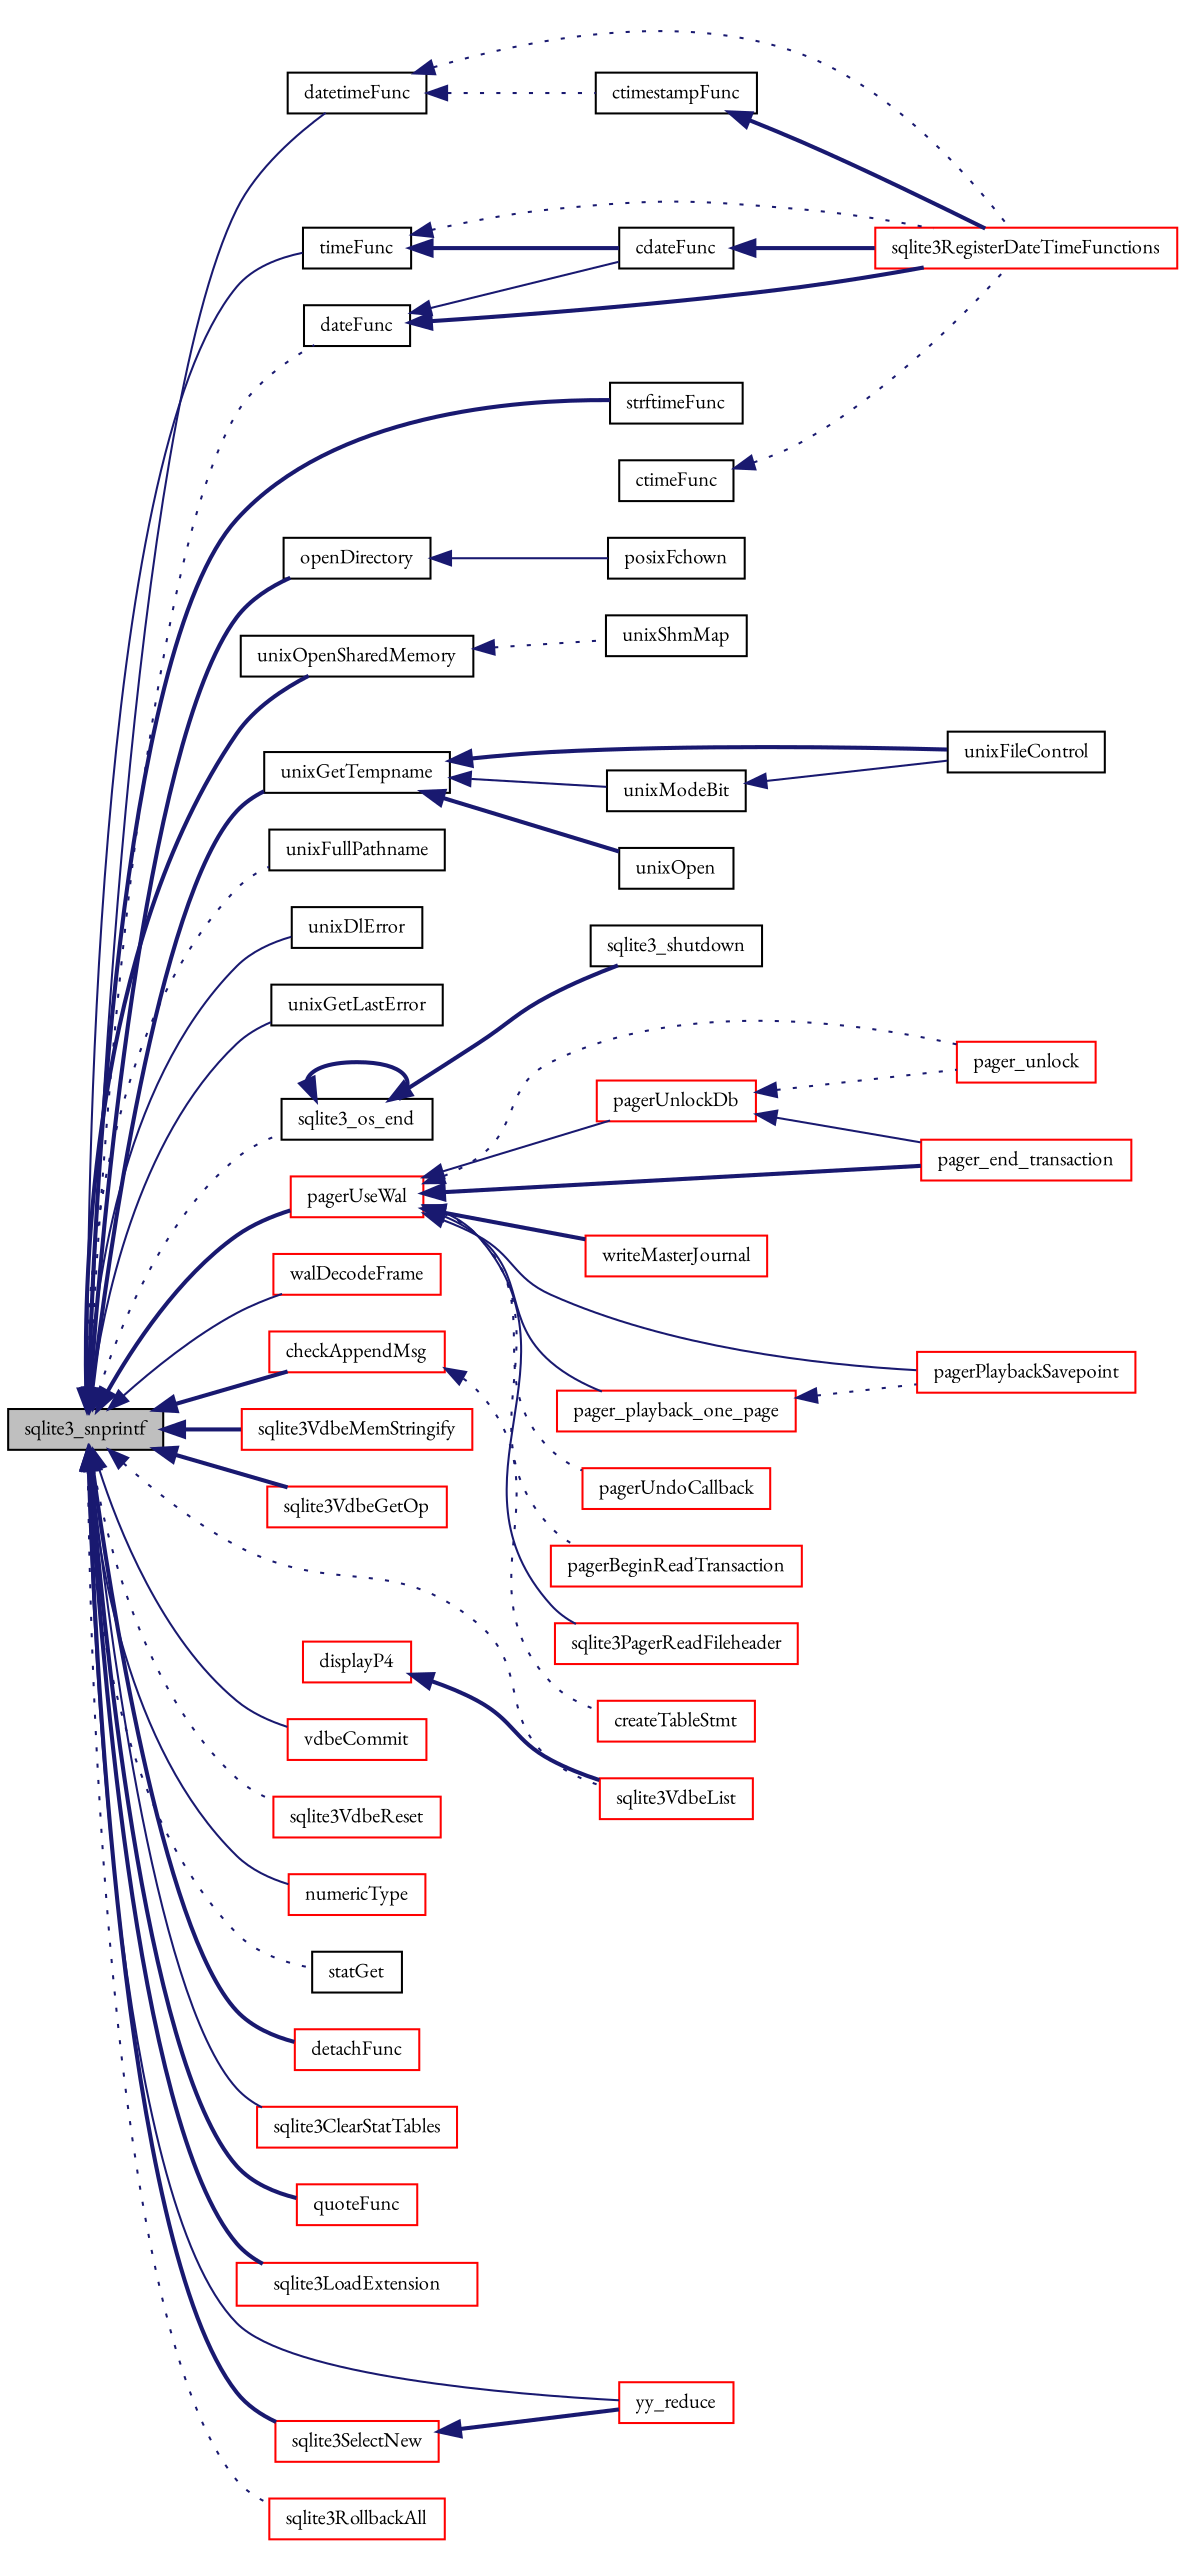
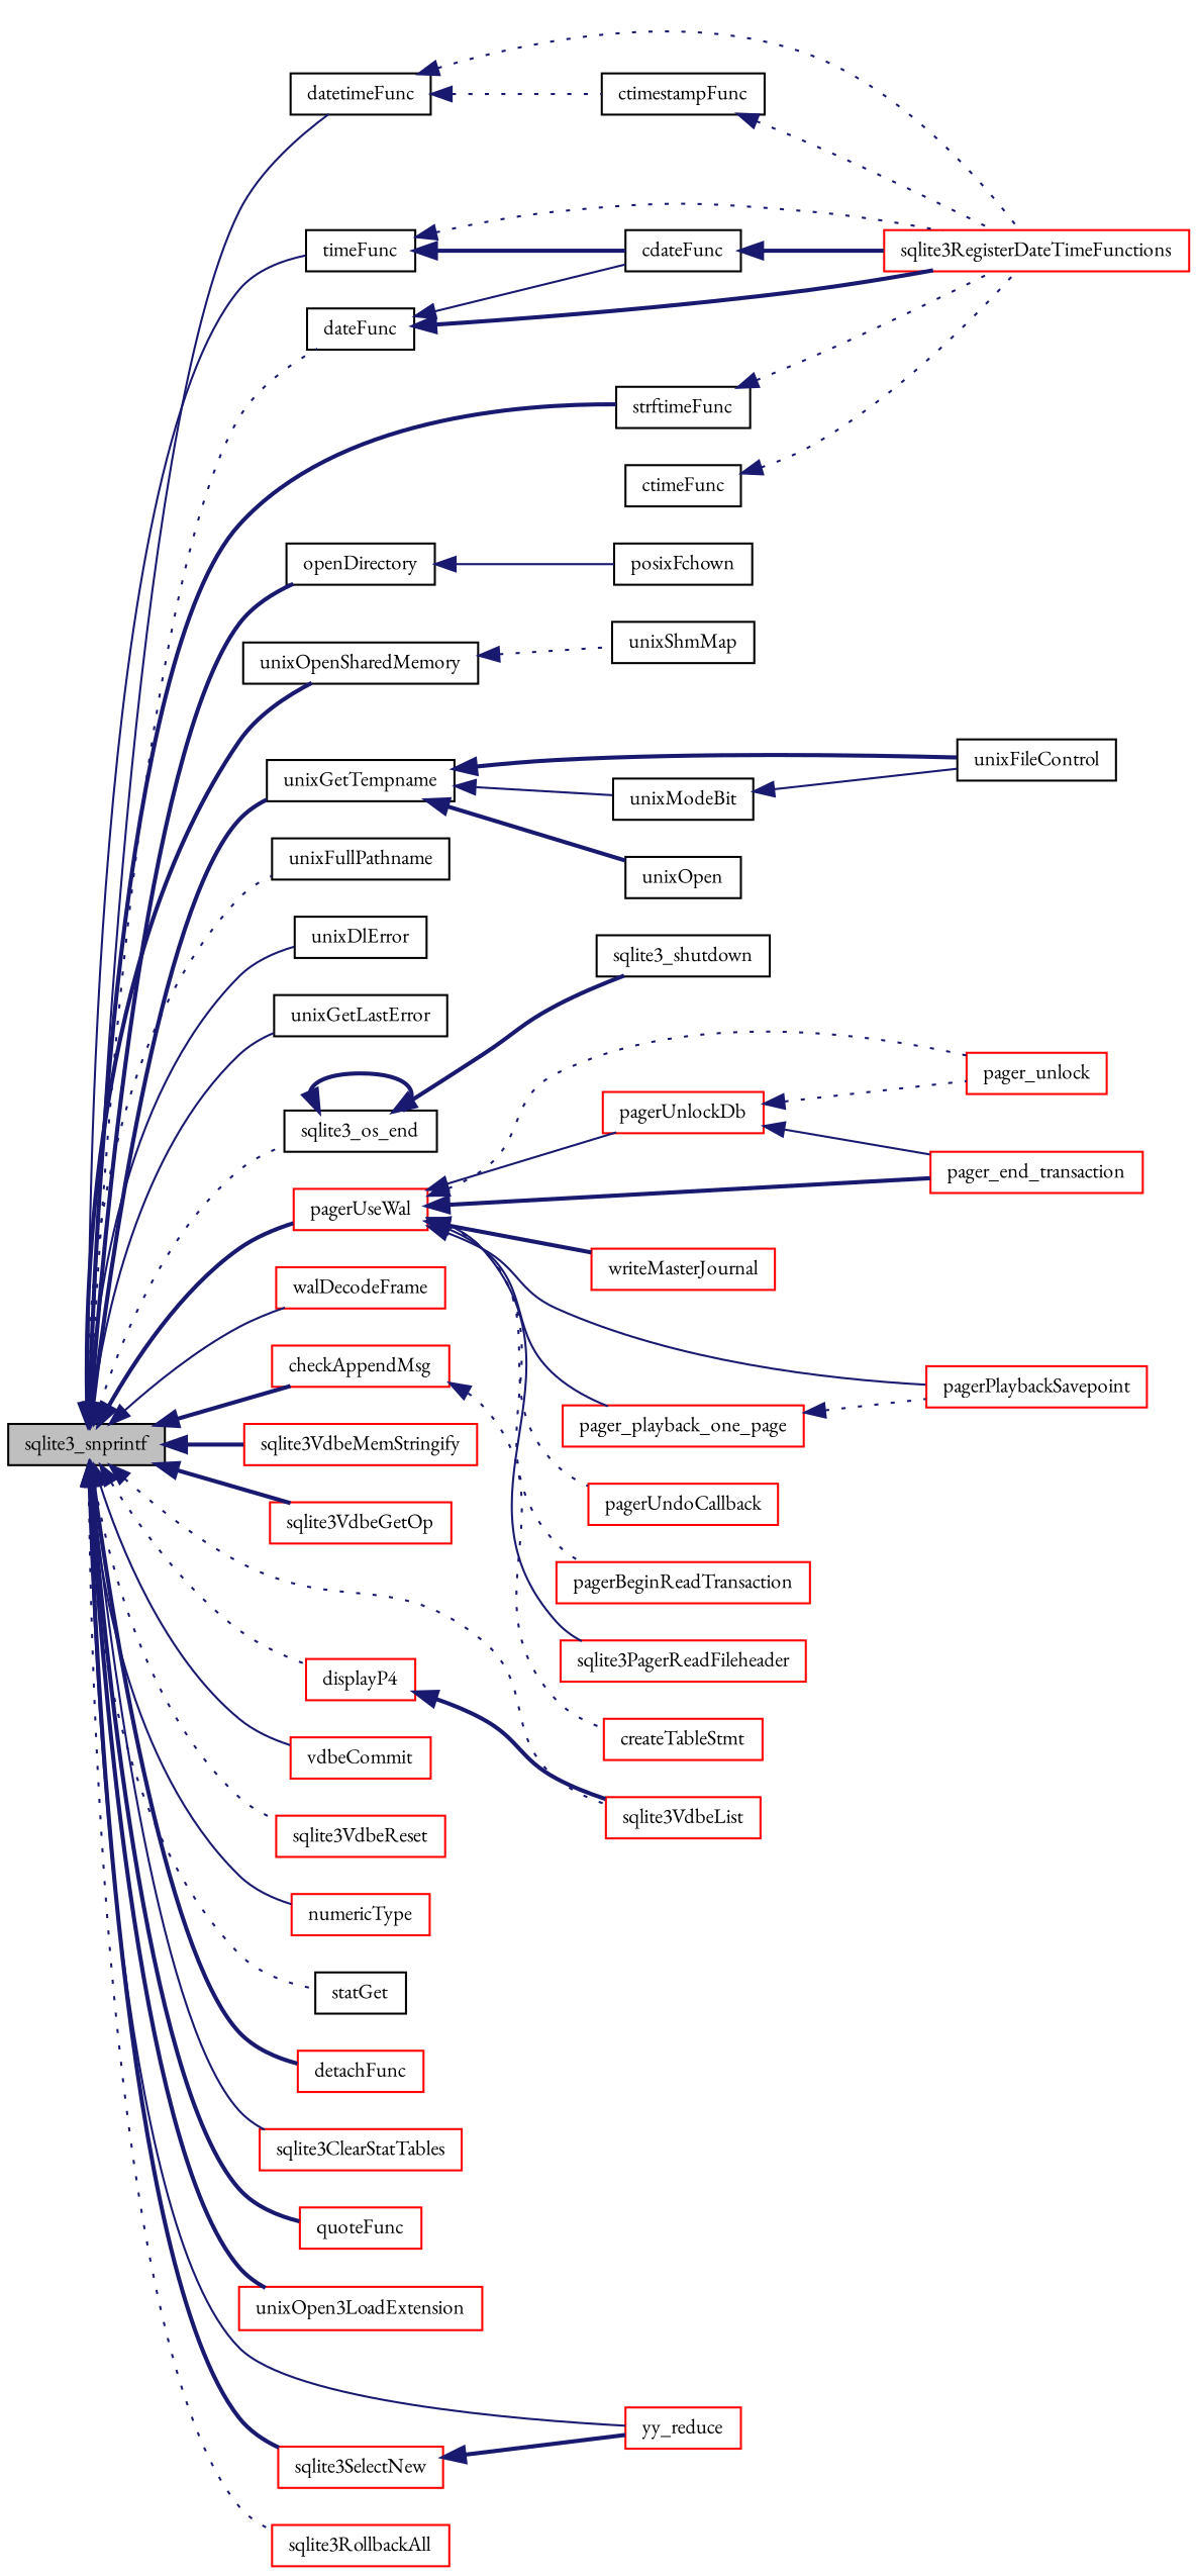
  digraph {
    fontname="EB Garamond"
    rankdir=LR
    node [color=red fillcolor=white fontname="EB Garamond" fontsize=10 shape=record style=filled]
    edge [color=midnightblue dir=back fontname="EB Garamond" fontsize=10 labelfontname=FreeSans labelfontsize=10 style=bold]
    n1 [color=black fillcolor=grey75 fontcolor=black height=0.2 label=sqlite3_snprintf width=0.4]
    n2 [color=black height=0.2 label=datetimeFunc width=0.4]
    n3 [color=black height=0.2 label=timeFunc width=0.4]
    n4 [color=black height=0.2 label=dateFunc width=0.4]
    n5 [color=black height=0.2 label=strftimeFunc width=0.4]
    n6 [color=black height=0.2 label=openDirectory width=0.4]
    n7 [color=black height=0.2 label=unixOpenSharedMemory width=0.4]
    n8 [color=black height=0.2 label=unixGetTempname width=0.4]
    n9 [color=black height=0.2 label=unixFullPathname width=0.4]
    n10 [color=black height=0.2 label=unixDlError width=0.4]
    n11 [color=black height=0.2 label=unixGetLastError width=0.4]
    n12 [color=black height=0.2 label=sqlite3_os_end width=0.4]
    n13 [height=0.2 label=pagerUseWal width=0.4]
    n14 [height=0.2 label=walDecodeFrame width=0.4]
    n15 [height=0.2 label=checkAppendMsg width=0.4]
    n16 [height=0.2 label=sqlite3VdbeMemStringify width=0.4]
    n17 [height=0.2 label=sqlite3VdbeGetOp width=0.4]
    n18 [height=0.2 label=displayP4 width=0.4]
    n19 [height=0.2 label=sqlite3VdbeList width=0.4]
    n20 [height=0.2 label=vdbeCommit width=0.4]
    n21 [height=0.2 label=sqlite3VdbeReset width=0.4]
    n22 [height=0.2 label=numericType width=0.4]
    n23 [color=black height=0.2 label=statGet width=0.4]
    n24 [height=0.2 label=detachFunc width=0.4]
    n25 [height=0.2 label=sqlite3ClearStatTables width=0.4]
    n26 [height=0.2 label=quoteFunc width=0.4]
-   n27 [height=0.2 label=sqlite3LoadExtension width=0.4]
+   n27 [height=0.2 label=unixOpen3LoadExtension width=0.4]
    n28 [height=0.2 label=sqlite3SelectNew width=0.4]
    n29 [height=0.2 label=yy_reduce width=0.4]
    n30 [height=0.2 label=sqlite3RollbackAll width=0.4]
    n31 [color=black height=0.2 label=ctimestampFunc width=0.4]
    n32 [height=0.2 label=sqlite3RegisterDateTimeFunctions width=0.4]
    n33 [color=black height=0.2 label=cdateFunc width=0.4]
    n34 [color=black height=0.2 label=posixFchown width=0.4]
    n35 [color=black height=0.2 label=unixShmMap width=0.4]
    n36 [color=black height=0.2 label=unixModeBit width=0.4]
    n37 [color=black height=0.2 label=unixFileControl width=0.4]
    n38 [color=black height=0.2 label=unixOpen width=0.4]
    n39 [color=black height=0.2 label=sqlite3_shutdown width=0.4]
    n40 [height=0.2 label=pagerUnlockDb width=0.4]
    n41 [height=0.2 label=pager_unlock width=0.4]
    n42 [height=0.2 label=pager_end_transaction width=0.4]
    n43 [height=0.2 label=writeMasterJournal width=0.4]
    n44 [height=0.2 label=pager_playback_one_page width=0.4]
    n45 [height=0.2 label=pagerPlaybackSavepoint width=0.4]
    n46 [height=0.2 label=pagerUndoCallback width=0.4]
    n47 [height=0.2 label=pagerBeginReadTransaction width=0.4]
    n48 [height=0.2 label=sqlite3PagerReadFileheader width=0.4]
    n49 [height=0.2 label=createTableStmt width=0.4]
    n50 [color=black height=0.2 label=ctimeFunc width=0.4]
    n1 -> n2 [style=solid]
    n1 -> n3 [style=solid]
    n1 -> n4 [style=dotted]
    n1 -> n5
    n1 -> n6
    n1 -> n7
    n1 -> n8
    n1 -> n9 [style=dotted]
    n1 -> n10 [style=solid]
    n1 -> n11 [style=solid]
    n1 -> n12 [style=dotted]
    n1 -> n13
    n1 -> n14 [style=solid]
    n1 -> n15
    n1 -> n16
    n1 -> n17
+   n1 -> n18 [style=dotted]
    n1 -> n19 [style=dotted]
    n1 -> n20 [style=solid]
    n1 -> n21 [style=dotted]
    n1 -> n22 [style=solid]
    n1 -> n23 [style=dotted]
    n1 -> n24
    n1 -> n25 [style=solid]
    n1 -> n26
    n1 -> n27
    n1 -> n28
    n1 -> n29 [style=solid]
    n1 -> n30 [style=dotted]
    n2 -> n31 [style=dotted]
    n2 -> n32 [style=dotted]
    n3 -> n32 [style=dotted]
    n3 -> n33
    n4 -> n32
    n4 -> n33 [style=solid]
+   n5 -> n32 [style=dotted]
    n6 -> n34 [style=solid]
    n7 -> n35 [style=dotted]
    n8 -> n36 [style=solid]
    n8 -> n37
    n8 -> n38
    n12 -> n12
    n12 -> n39
    n13 -> n40 [style=solid]
    n13 -> n41 [style=dotted]
    n13 -> n42
    n13 -> n43
    n13 -> n44 [style=solid]
    n13 -> n45 [style=solid]
    n13 -> n46 [style=dotted]
    n13 -> n47 [style=dotted]
    n13 -> n48 [style=solid]
    n15 -> n49 [style=dotted]
    n18 -> n19
    n28 -> n29
-   n31 -> n32
+   n31 -> n32 [style=dotted]
    n33 -> n32
    n36 -> n37 [style=solid]
    n40 -> n41 [style=dotted]
    n40 -> n42 [style=solid]
    n44 -> n45 [style=dotted]
    n50 -> n32 [style=dotted]
  }
